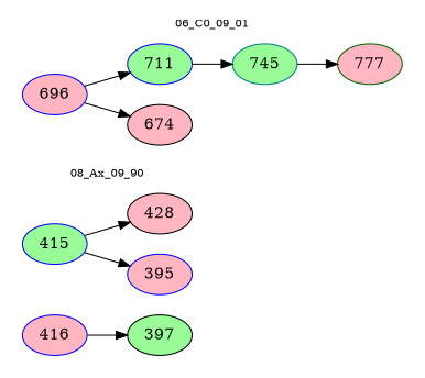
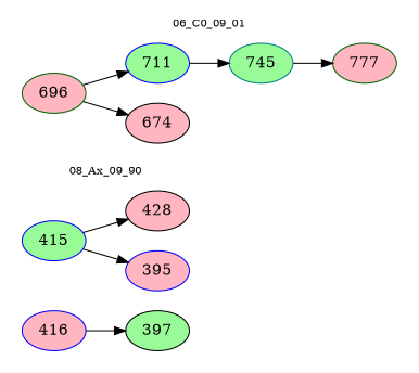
  digraph {
    rankdir=LR
    node [color=blue fillcolor=lightpink style=filled]
    edge [color=black]
    n1 [fillcolor=palegreen label=415]
    n2 [label=395]
    n3 [color=black label=428]
    n4 [label=416]
    n5 [color=black fillcolor=palegreen label=397]
-   n6 [label=696]
+   n6 [color=darkgreen label=696]
    n7 [color=black label=674]
    n8 [fillcolor=palegreen label=711]
    n9 [color=teal fillcolor=palegreen label=745]
    n10 [color=darkgreen label=777]
    subgraph cluster_1 {
      color=white
      fontsize=10
      label="08_Ax_09_90"
      n1
      n2
      n3
      n4
      n5
    }
    subgraph cluster_2 {
      color=white
      fontsize=10
      label="06_C0_09_01"
      n6
      n7
      n8
      n9
      n10
    }
    n1 -> n2
    n1 -> n3
    n4 -> n5
    n6 -> n7
    n6 -> n8
    n8 -> n9
    n9 -> n10
  }
